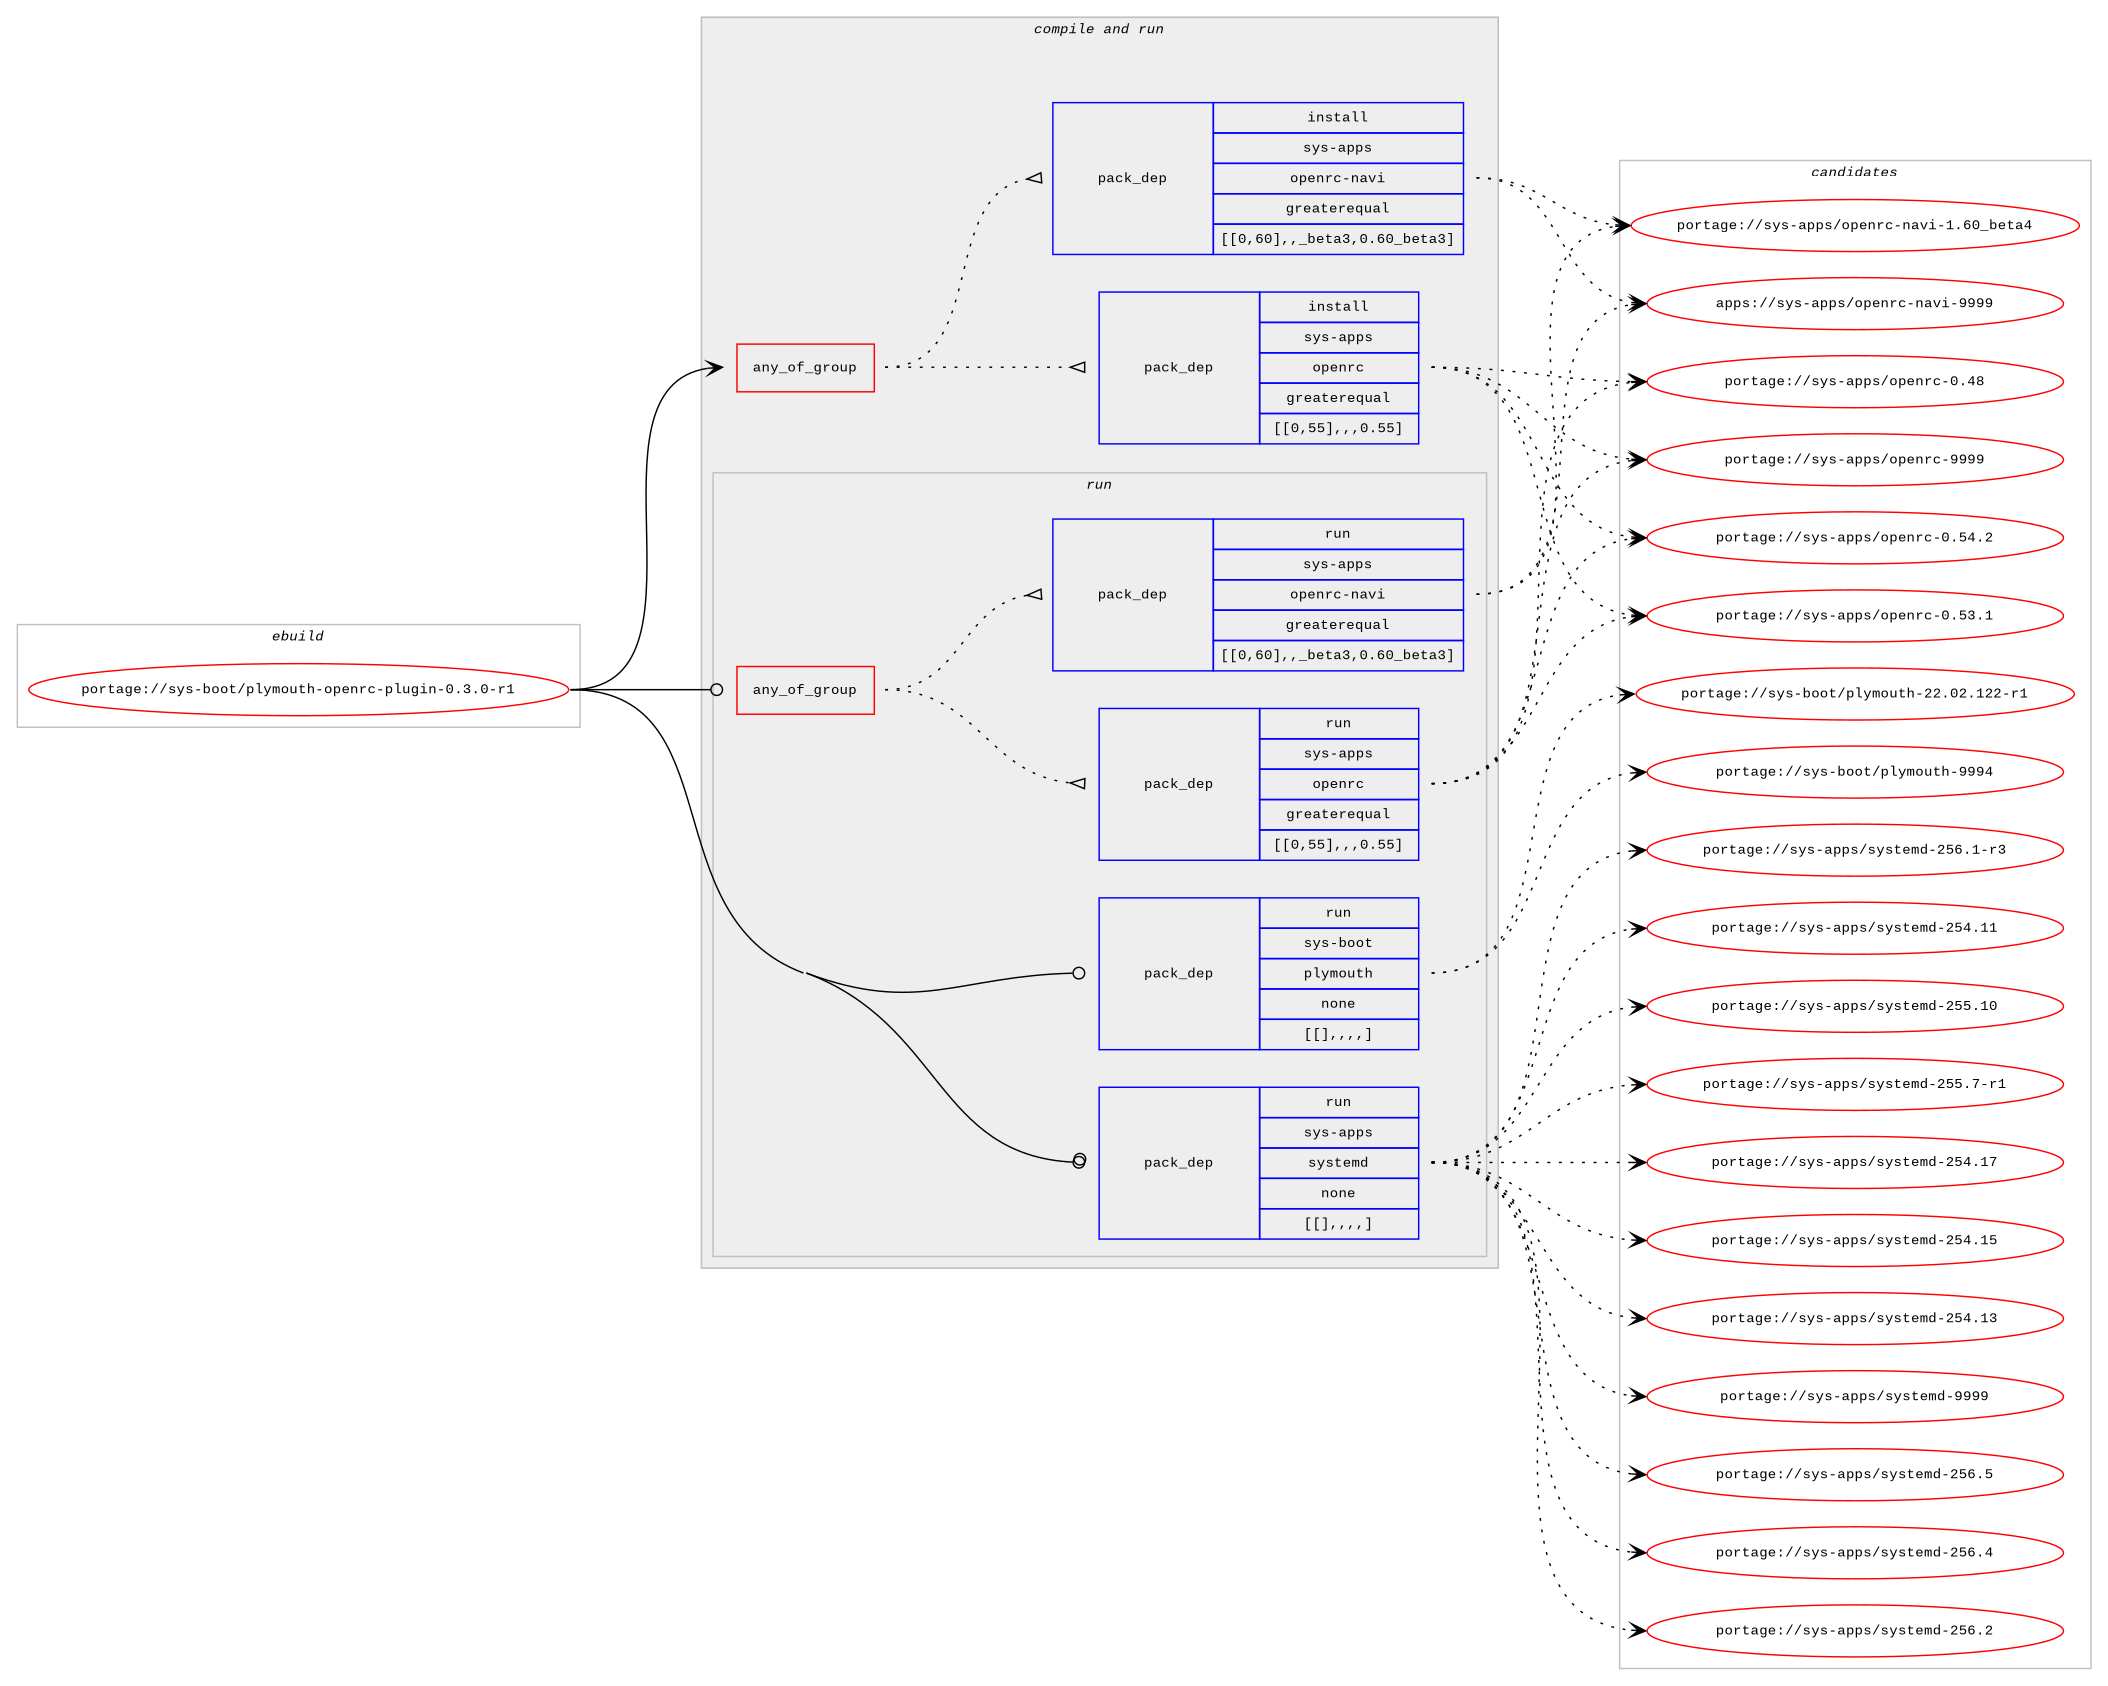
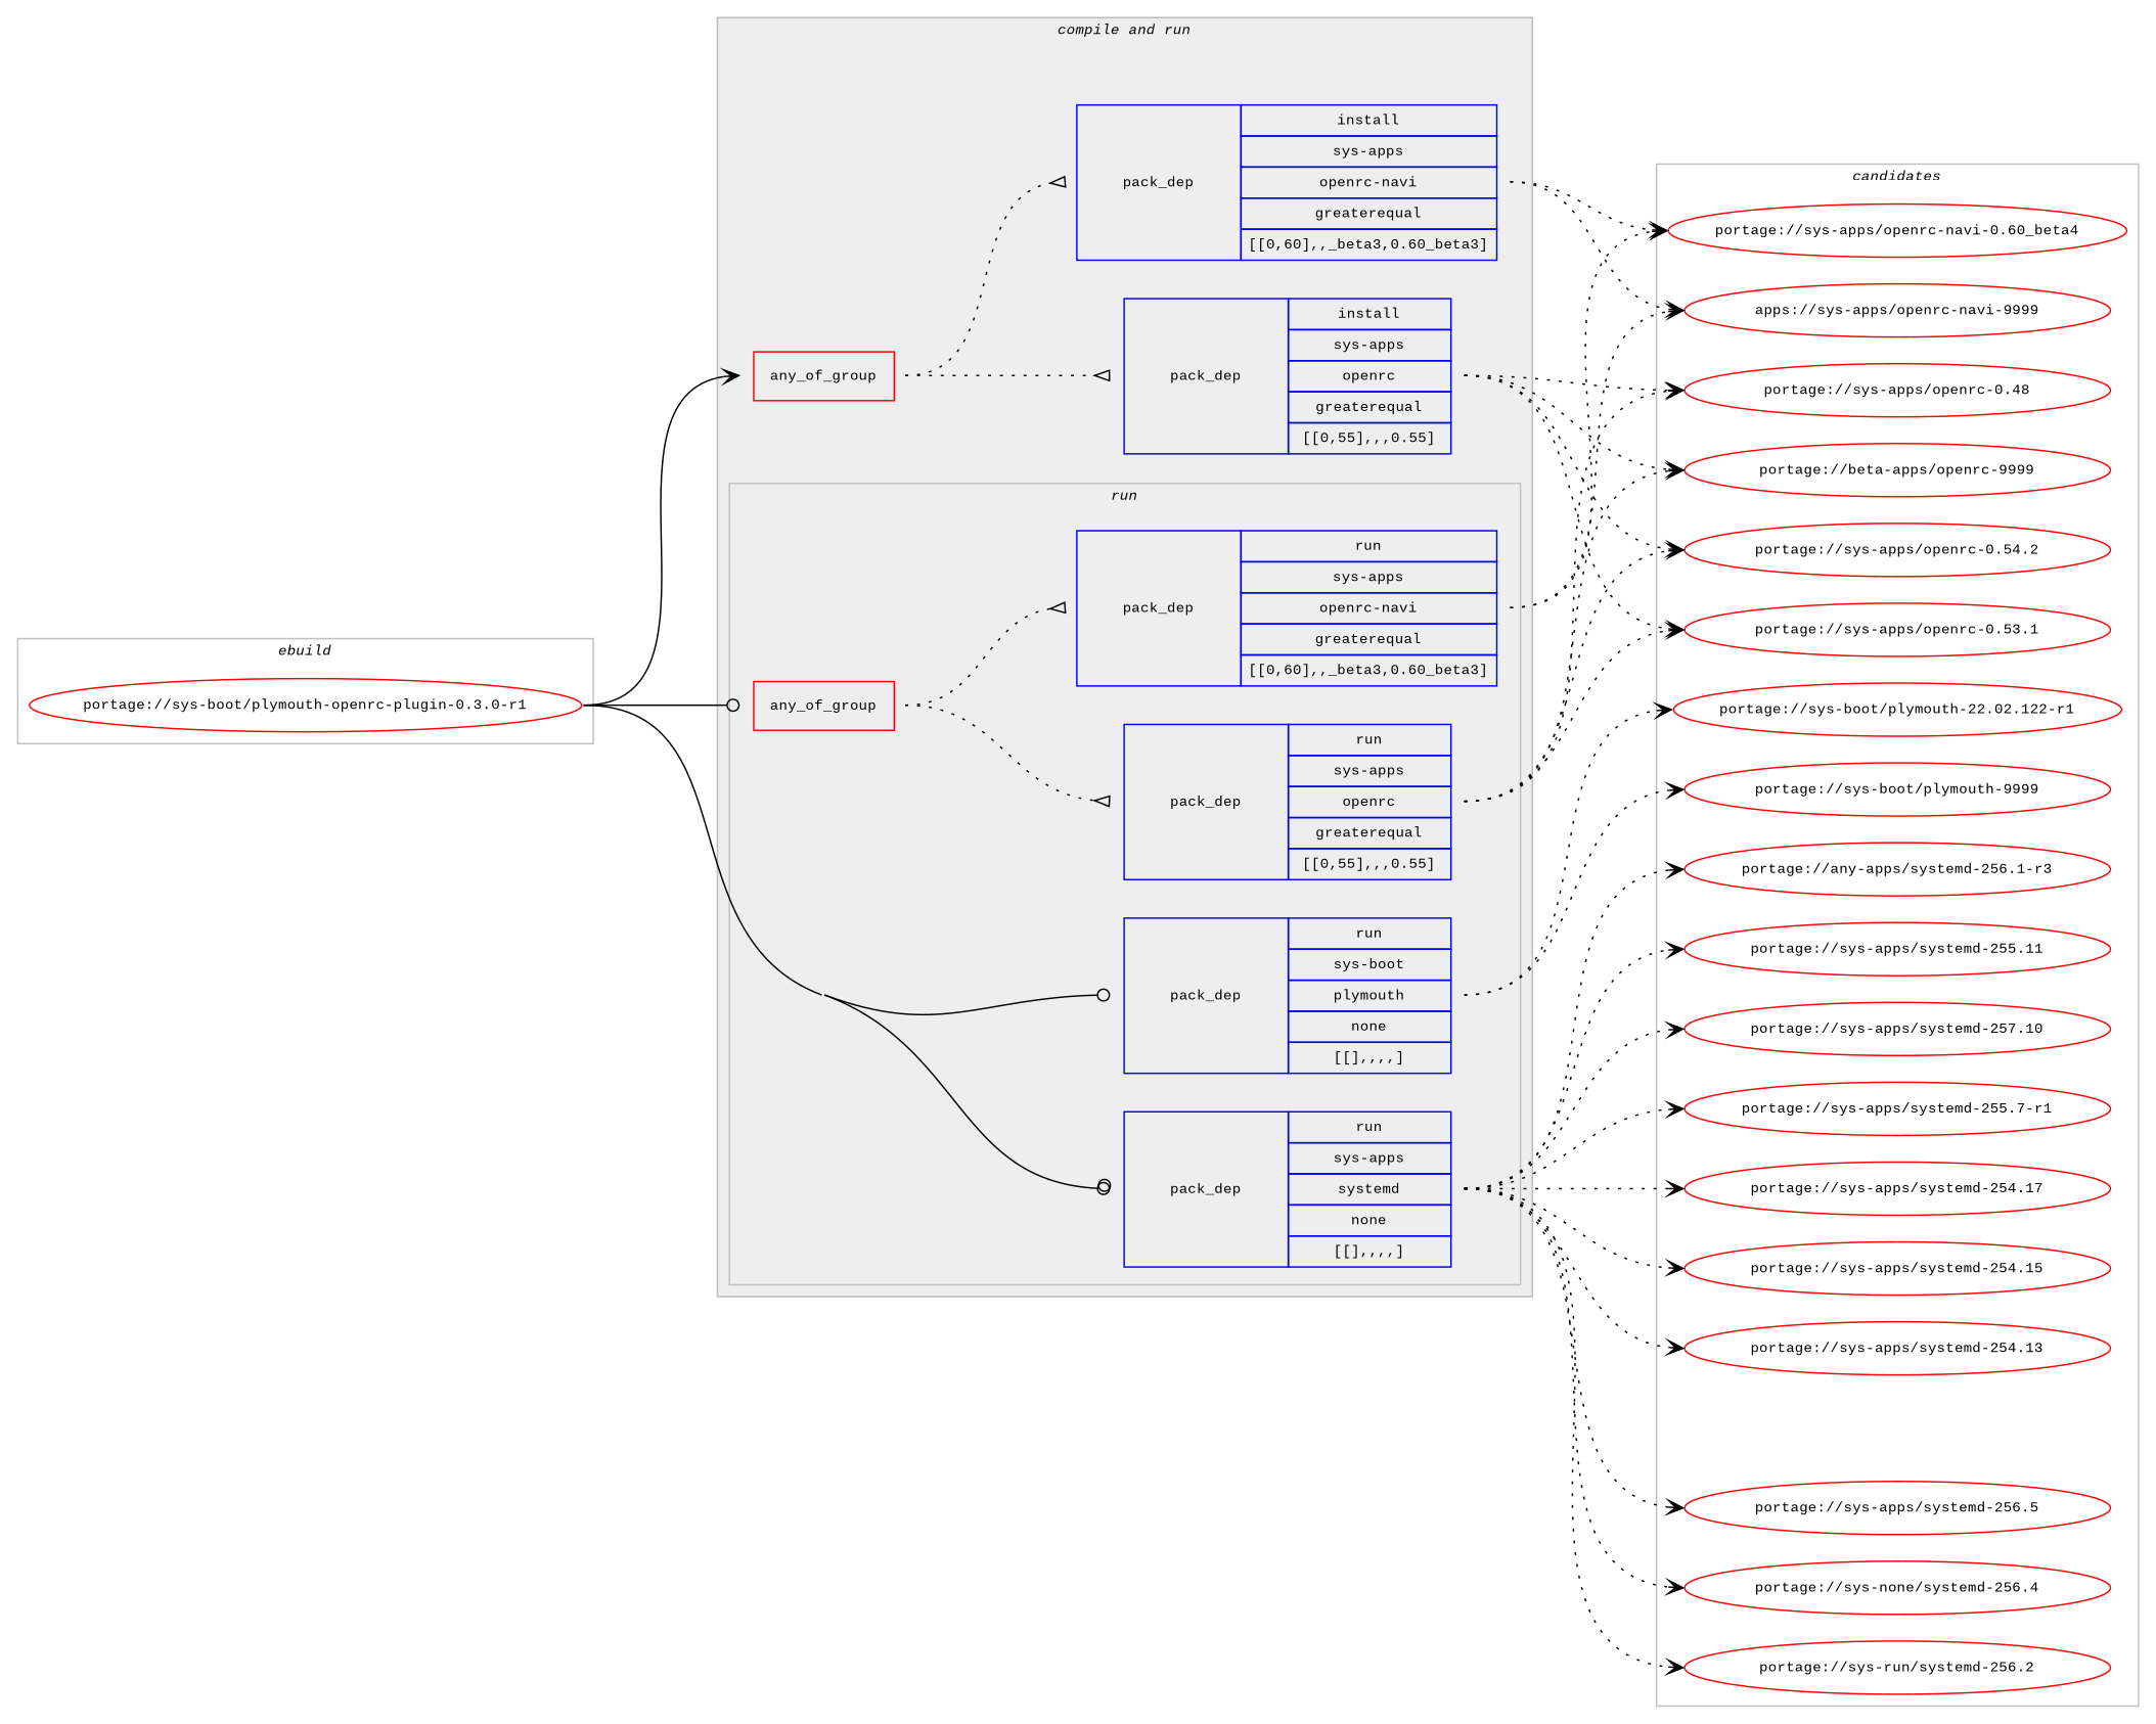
  digraph {
    compound=true
    concentrate=true
    fontname="Liberation Mono"
    fontsize=10
    newrank=true
    rankdir=LR
    ranksep=1.5
    node [color=red fontname="Liberation Mono" fontsize=10]
    edge [arrowhead=vee fontname="Liberation Mono" headport=w style=dotted tailport=e weight=100]
    n1 [label="portage://sys-boot/plymouth-openrc-plugin-0.3.0-r1" width=4]
    n2 [color=blue label=<<TABLE BORDER="0" CELLBORDER="1" CELLSPACING="0" CELLPADDING="4" WIDTH="220"><TR><TD ROWSPAN="6" CELLPADDING="30">pack_dep</TD></TR><TR><TD WIDTH="110">install</TD></TR><TR><TD>sys-apps</TD></TR><TR><TD>openrc</TD></TR><TR><TD>greaterequal</TD></TR><TR><TD>[[0,55],,,0.55]</TD></TR></TABLE>> shape=none]
    n3 [color=blue label=<<TABLE BORDER="0" CELLBORDER="1" CELLSPACING="0" CELLPADDING="4" WIDTH="220"><TR><TD ROWSPAN="6" CELLPADDING="30">pack_dep</TD></TR><TR><TD WIDTH="110">install</TD></TR><TR><TD>sys-apps</TD></TR><TR><TD>openrc-navi</TD></TR><TR><TD>greaterequal</TD></TR><TR><TD>[[0,60],,_beta3,0.60_beta3]</TD></TR></TABLE>> shape=none]
    n4 [label=<<TABLE BORDER="0" CELLBORDER="1" CELLSPACING="0" CELLPADDING="4"><TR><TD CELLPADDING="10">any_of_group</TD></TR></TABLE>> shape=none]
    n5 [color=blue label=<<TABLE BORDER="0" CELLBORDER="1" CELLSPACING="0" CELLPADDING="4" WIDTH="220"><TR><TD ROWSPAN="6" CELLPADDING="30">pack_dep</TD></TR><TR><TD WIDTH="110">run</TD></TR><TR><TD>sys-apps</TD></TR><TR><TD>openrc</TD></TR><TR><TD>greaterequal</TD></TR><TR><TD>[[0,55],,,0.55]</TD></TR></TABLE>> shape=none]
    n6 [color=blue label=<<TABLE BORDER="0" CELLBORDER="1" CELLSPACING="0" CELLPADDING="4" WIDTH="220"><TR><TD ROWSPAN="6" CELLPADDING="30">pack_dep</TD></TR><TR><TD WIDTH="110">run</TD></TR><TR><TD>sys-apps</TD></TR><TR><TD>openrc-navi</TD></TR><TR><TD>greaterequal</TD></TR><TR><TD>[[0,60],,_beta3,0.60_beta3]</TD></TR></TABLE>> shape=none]
    n7 [label=<<TABLE BORDER="0" CELLBORDER="1" CELLSPACING="0" CELLPADDING="4"><TR><TD CELLPADDING="10">any_of_group</TD></TR></TABLE>> shape=none]
    n8 [color=blue label=<<TABLE BORDER="0" CELLBORDER="1" CELLSPACING="0" CELLPADDING="4" WIDTH="220"><TR><TD ROWSPAN="6" CELLPADDING="30">pack_dep</TD></TR><TR><TD WIDTH="110">run</TD></TR><TR><TD>sys-boot</TD></TR><TR><TD>plymouth</TD></TR><TR><TD>none</TD></TR><TR><TD>[[],,,,]</TD></TR></TABLE>> shape=none]
    n9 [color=blue label=<<TABLE BORDER="0" CELLBORDER="1" CELLSPACING="0" CELLPADDING="4" WIDTH="220"><TR><TD ROWSPAN="6" CELLPADDING="30">pack_dep</TD></TR><TR><TD WIDTH="110">run</TD></TR><TR><TD>sys-apps</TD></TR><TR><TD>systemd</TD></TR><TR><TD>none</TD></TR><TR><TD>[[],,,,]</TD></TR></TABLE>> shape=none]
-   n10 [label="portage://sys-apps/openrc-9999" width=4]
+   n10 [label="portage://beta-apps/openrc-9999" width=4]
    n11 [label="portage://sys-apps/openrc-0.54.2" width=4]
    n12 [label="portage://sys-apps/openrc-0.53.1" width=4]
    n13 [label="portage://sys-apps/openrc-0.48" width=4]
    n14 [label="apps://sys-apps/openrc-navi-9999" width=4]
-   n15 [label="portage://sys-apps/openrc-navi-1.60_beta4" width=4]
-   n16 [label="portage://sys-boot/plymouth-9994" width=4]
+   n15 [label="portage://sys-apps/openrc-navi-0.60_beta4" width=4]
+   n16 [label="portage://sys-boot/plymouth-9999" width=4]
    n17 [label="portage://sys-boot/plymouth-22.02.122-r1" width=4]
-   n18 [label="portage://sys-apps/systemd-9999" width=4]
    n19 [label="portage://sys-apps/systemd-256.5" width=4]
-   n20 [label="portage://sys-apps/systemd-256.4" width=4]
-   n21 [label="portage://sys-apps/systemd-256.2" width=4]
-   n22 [label="portage://sys-apps/systemd-256.1-r3" width=4]
-   n23 [label="portage://sys-apps/systemd-254.11" width=4]
-   n24 [label="portage://sys-apps/systemd-255.10" width=4]
+   n20 [label="portage://sys-none/systemd-256.4" width=4]
+   n21 [label="portage://sys-run/systemd-256.2" width=4]
+   n22 [label="portage://any-apps/systemd-256.1-r3" width=4]
+   n23 [label="portage://sys-apps/systemd-255.11" width=4]
+   n24 [label="portage://sys-apps/systemd-257.10" width=4]
    n25 [label="portage://sys-apps/systemd-255.7-r1" width=4]
    n26 [label="portage://sys-apps/systemd-254.17" width=4]
    n27 [label="portage://sys-apps/systemd-254.15" width=4]
    n28 [label="portage://sys-apps/systemd-254.13" width=4]
    subgraph cluster_1 {
      color=gray
      label=<<i>ebuild</i>>
      n1
    }
    subgraph cluster_2 {
      color=gray
      label=<<i>dependencies</i>>
      subgraph cluster_3 {
        color=gray
        fillcolor="#eeeeee"
        label=<<i>compile</i>>
        style=filled
        subgraph sub_4 {
          color=gray
          fillcolor="#eeeeee"
          label=<<i>compile</i>>
          style=filled
          n4
          subgraph sub_5 {
            color=gray
            fillcolor="#eeeeee"
            label=<<i>compile</i>>
            style=filled
            n2
          }
          subgraph sub_6 {
            color=gray
            fillcolor="#eeeeee"
            label=<<i>compile</i>>
            style=filled
            n3
          }
        }
      }
      subgraph cluster_7 {
        color=gray
        fillcolor="#eeeeee"
        label=<<i>compile and run</i>>
        style=filled
      }
      subgraph cluster_8 {
        color=gray
        fillcolor="#eeeeee"
        label=<<i>run</i>>
        style=filled
        subgraph sub_9 {
          color=gray
          fillcolor="#eeeeee"
          label=<<i>run</i>>
          style=filled
          n7
          subgraph sub_10 {
            color=gray
            fillcolor="#eeeeee"
            label=<<i>run</i>>
            style=filled
            n5
          }
          subgraph sub_11 {
            color=gray
            fillcolor="#eeeeee"
            label=<<i>run</i>>
            style=filled
            n6
          }
        }
        subgraph sub_12 {
          color=gray
          fillcolor="#eeeeee"
          label=<<i>run</i>>
          style=filled
          n8
        }
        subgraph sub_13 {
          color=gray
          fillcolor="#eeeeee"
          label=<<i>run</i>>
          style=filled
          n9
        }
      }
    }
    subgraph cluster_14 {
      color=gray
      label=<<i>candidates</i>>
      rank=same
      subgraph sub_15 {
        color=black
        label=<<i>candidates</i>>
        nodesep=1
        rank=same
        n10
        n11
        n12
        n13
      }
      subgraph sub_16 {
        color=black
        label=<<i>candidates</i>>
        nodesep=1
        rank=same
        n14
        n15
      }
      subgraph sub_17 {
        color=black
        label=<<i>candidates</i>>
        nodesep=1
        rank=same
        n10
        n11
        n12
        n13
      }
      subgraph sub_18 {
        color=black
        label=<<i>candidates</i>>
        nodesep=1
        rank=same
        n14
        n15
      }
      subgraph sub_19 {
        color=black
        label=<<i>candidates</i>>
        nodesep=1
        rank=same
        n16
        n17
      }
      subgraph sub_20 {
        color=black
        label=<<i>candidates</i>>
        nodesep=1
        rank=same
-       n18
        n19
        n20
        n21
        n22
        n23
        n24
        n25
        n26
        n27
        n28
      }
    }
    n1 -> n4 [style=solid weight=20]
    n1 -> n7 [arrowhead=odot style=solid weight=20]
    n1 -> n8 [arrowhead=odot style=solid weight=20]
    n1 -> n9 [arrowhead=odot style=solid weight=20]
    n2 -> n10
    n2 -> n11
    n2 -> n12
    n2 -> n13
    n3 -> n14
    n3 -> n15
    n4 -> n2 [arrowhead=oinv weight=20]
    n4 -> n3 [arrowhead=oinv weight=20]
    n5 -> n10
    n5 -> n11
    n5 -> n12
    n5 -> n13
    n6 -> n14
    n6 -> n15
    n7 -> n5 [arrowhead=oinv weight=20]
    n7 -> n6 [arrowhead=oinv weight=20]
    n8 -> n16
    n8 -> n17
-   n9 -> n18
    n9 -> n19
    n9 -> n20
    n9 -> n21
    n9 -> n22
    n9 -> n23
    n9 -> n24
    n9 -> n25
    n9 -> n26
    n9 -> n27
    n9 -> n28
  }
